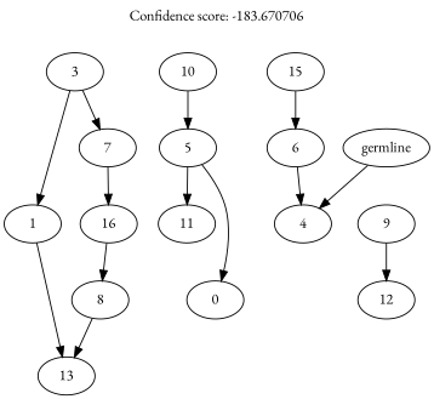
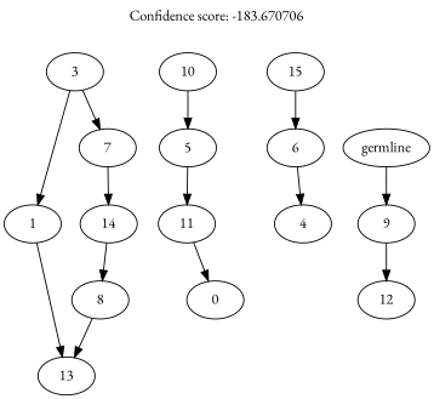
  digraph {
    fontname="EB Garamond"
    label="Confidence score: -183.670706"
    labelloc=t
    node [fontname="EB Garamond"]
    edge [fontname="EB Garamond"]
    n1 [label=1]
    n2 [label=13]
    n3 [label=11]
    n4 [label=0]
    n5 [label=5]
    n6 [label=10]
    n7 [label=8]
-   n8 [label=16]
+   n8 [label=14]
    n9 [label=7]
    n10 [label=3]
    n11 [label=4]
    n12 [label=6]
    n13 [label=15]
    n14 [label=12]
    n15 [label=9]
    n16 [label=germline]
    n1 -> n2
-   n5 -> n4
+   n3 -> n4
    n5 -> n3
    n6 -> n5
    n7 -> n2
    n8 -> n7
    n9 -> n8
    n10 -> n1
    n10 -> n9
    n12 -> n11
    n13 -> n12
    n15 -> n14
-   n16 -> n11
+   n16 -> n15
  }
